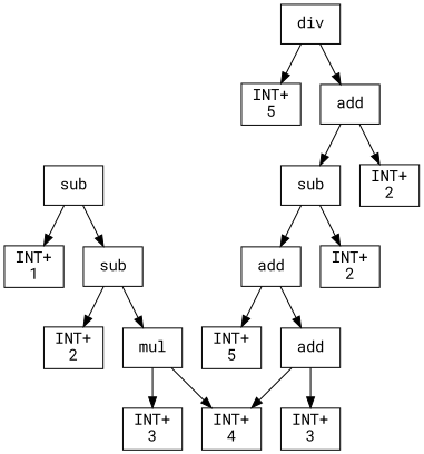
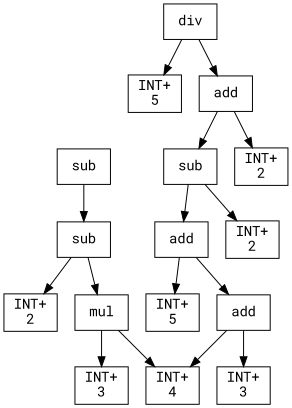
  digraph {
    fontname="Roboto Mono"
    node [fontname="Roboto Mono" shape=box]
    edge [fontname="Roboto Mono"]
    n1 [label=sub]
-   n2 [label="INT+\n1"]
    n3 [label=sub]
    n4 [label="INT+\n2"]
    n5 [label=mul]
    n6 [label="INT+\n3"]
    n7 [label="INT+\n4"]
    n8 [label=div]
    n9 [label="INT+\n5"]
    n10 [label=add]
    n11 [label=sub]
    n12 [label="INT+\n2"]
    n13 [label=add]
    n14 [label="INT+\n2"]
    n15 [label="INT+\n5"]
    n16 [label=add]
    n17 [label="INT+\n3"]
-   n1 -> n2
    n1 -> n3
    n3 -> n4
    n3 -> n5
    n5 -> n6
    n5 -> n7
    n8 -> n9
    n8 -> n10
    n10 -> n11
    n10 -> n12
    n11 -> n13
    n11 -> n14
    n13 -> n15
    n13 -> n16
    n16 -> n7
    n16 -> n17
  }
